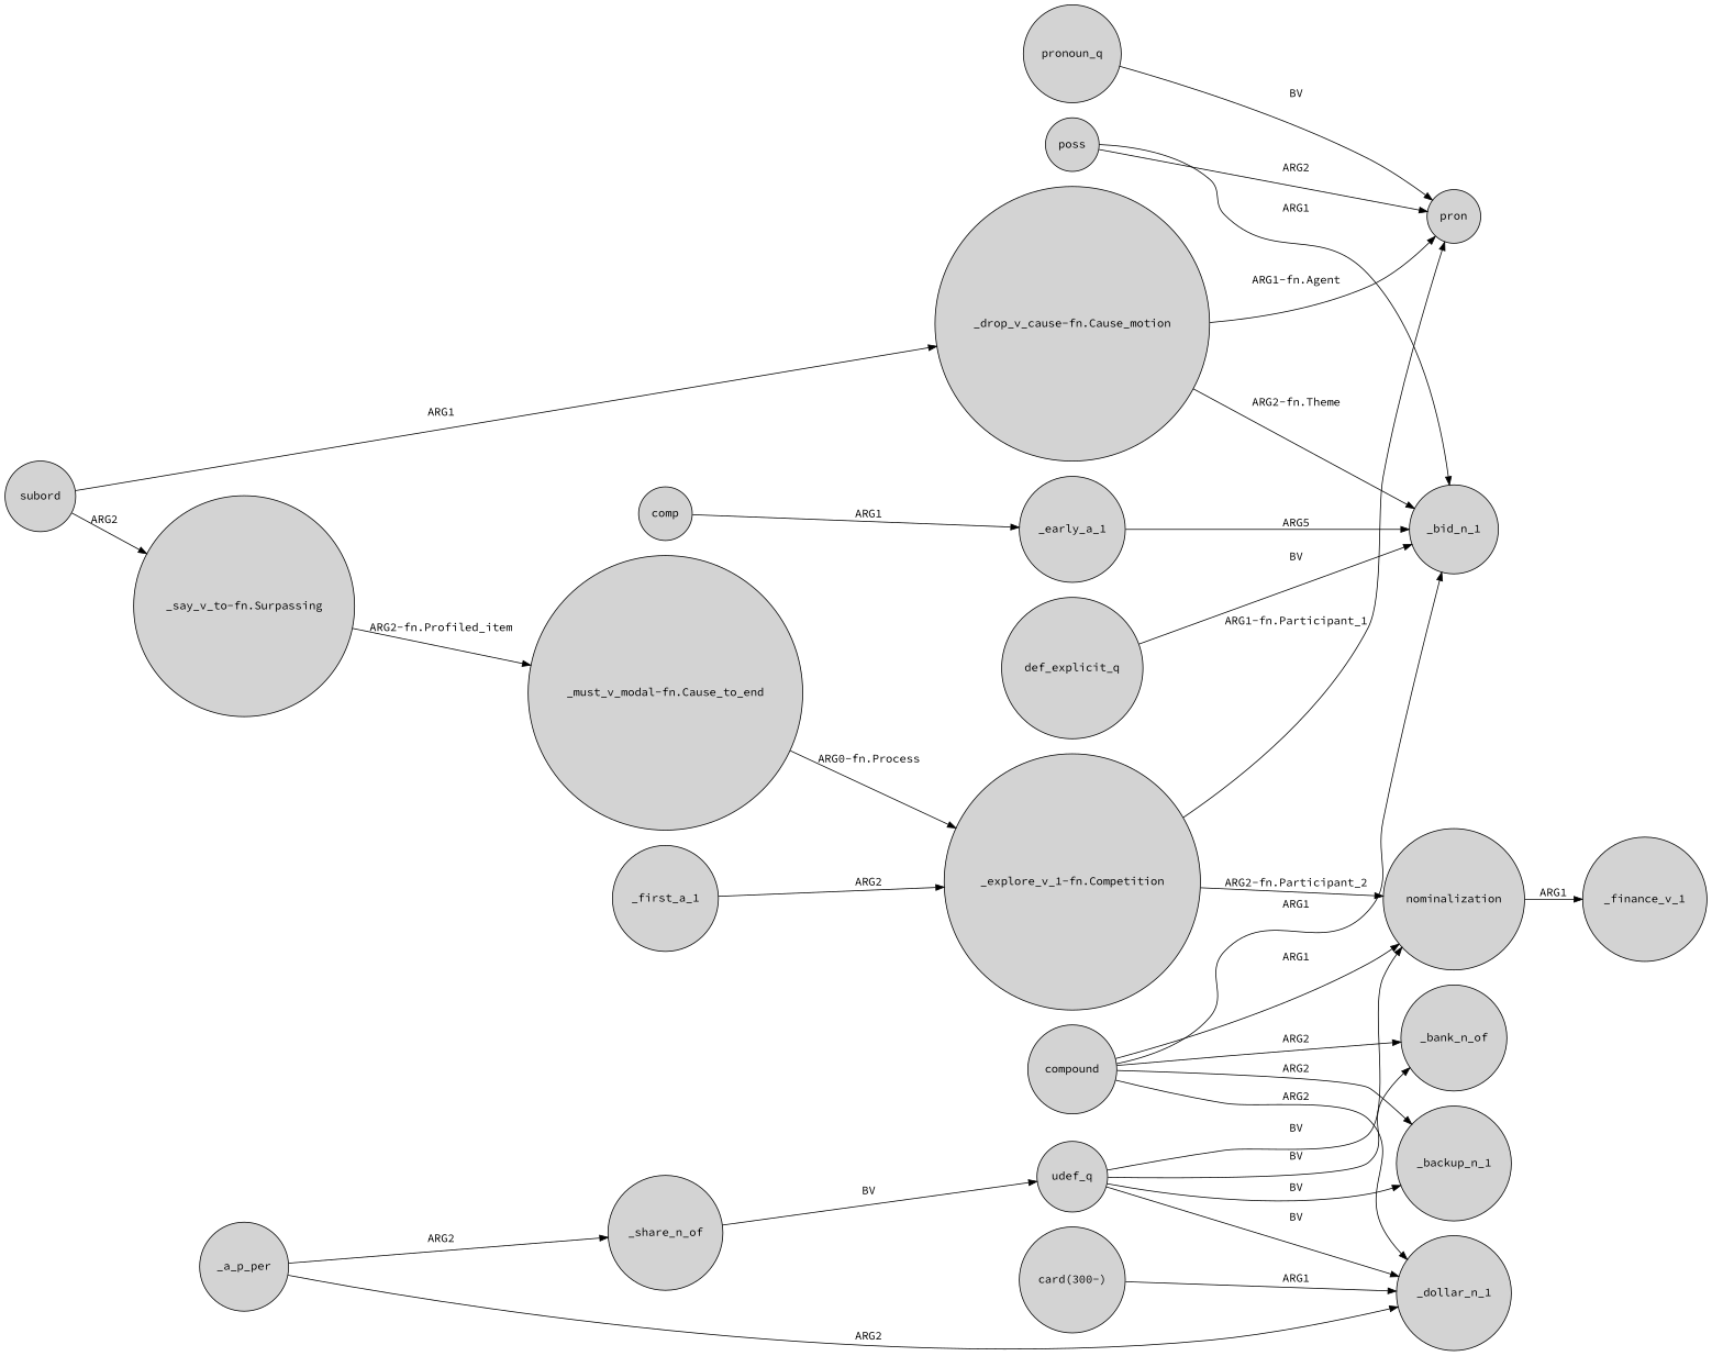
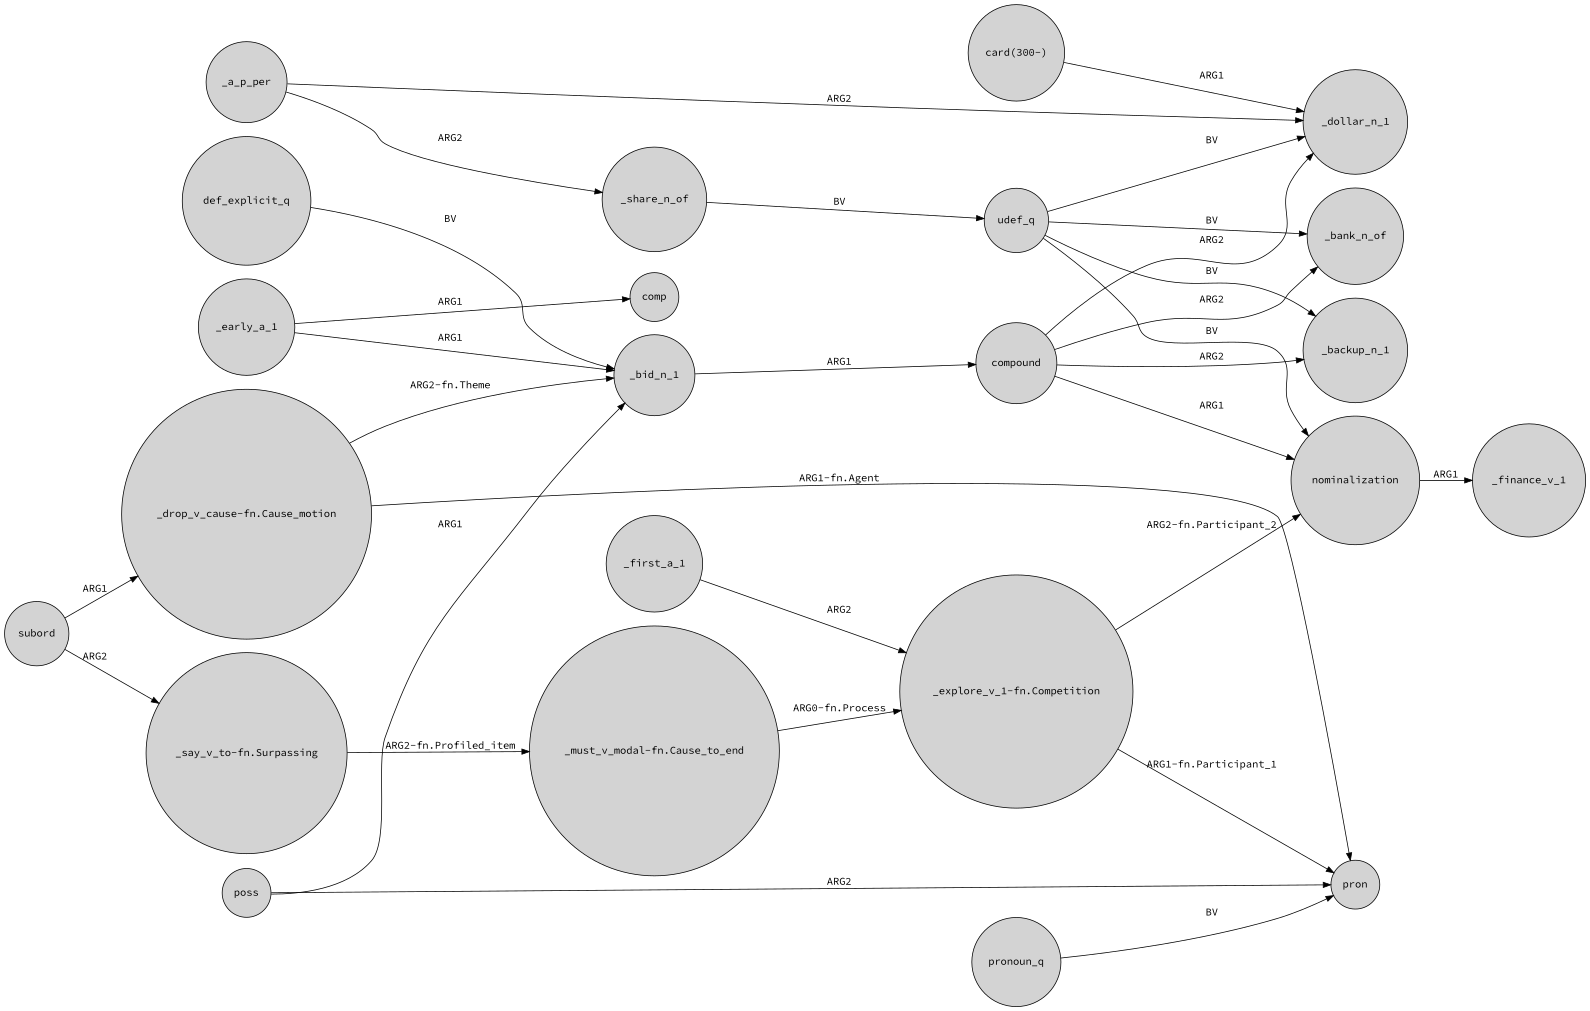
  digraph {
    fontname="Source Code Pro"
    rankdir=LR
    node [fontname="Source Code Pro" shape=circle style=filled]
    edge [fontname="Source Code Pro"]
    _first_a_1
    "_explore_v_1-fn.Competition"
    nominalization
    pron
    _finance_v_1
    poss
    _bid_n_1
    udef_q
    _bank_n_of
    _dollar_n_1
    _backup_n_1
    _share_n_of
    "_say_v_to-fn.Surpassing"
    "_must_v_modal-fn.Cause_to_end"
    comp
    _early_a_1
    compound
    "card(300-)"
    pronoun_q
    def_explicit_q
    subord
    "_drop_v_cause-fn.Cause_motion"
    _a_p_per
    _first_a_1 -> "_explore_v_1-fn.Competition" [label=ARG2]
    "_explore_v_1-fn.Competition" -> nominalization [label="ARG2-fn.Participant_2"]
    "_explore_v_1-fn.Competition" -> pron [label="ARG1-fn.Participant_1"]
    nominalization -> _finance_v_1 [label=ARG1]
    poss -> pron [label=ARG2]
    poss -> _bid_n_1 [label=ARG1]
    udef_q -> nominalization [label=BV]
    udef_q -> _bank_n_of [label=BV]
    udef_q -> _dollar_n_1 [label=BV]
    udef_q -> _backup_n_1 [label=BV]
    _share_n_of -> udef_q [label=BV]
    "_say_v_to-fn.Surpassing" -> "_must_v_modal-fn.Cause_to_end" [label="ARG2-fn.Profiled_item"]
    "_must_v_modal-fn.Cause_to_end" -> "_explore_v_1-fn.Competition" [label="ARG0-fn.Process"]
-   comp -> _early_a_1 [label=ARG1]
-   _early_a_1 -> _bid_n_1 [label=ARG5]
+   _early_a_1 -> comp [label=ARG1]
+   _early_a_1 -> _bid_n_1 [label=ARG1]
    compound -> nominalization [label=ARG1]
-   compound -> _bid_n_1 [label=ARG1]
+   _bid_n_1 -> compound [label=ARG1]
    compound -> _bank_n_of [label=ARG2]
    compound -> _dollar_n_1 [label=ARG2]
    compound -> _backup_n_1 [label=ARG2]
    "card(300-)" -> _dollar_n_1 [label=ARG1]
    pronoun_q -> pron [label=BV]
    def_explicit_q -> _bid_n_1 [label=BV]
    subord -> "_say_v_to-fn.Surpassing" [label=ARG2]
    subord -> "_drop_v_cause-fn.Cause_motion" [label=ARG1]
    "_drop_v_cause-fn.Cause_motion" -> pron [label="ARG1-fn.Agent"]
    "_drop_v_cause-fn.Cause_motion" -> _bid_n_1 [label="ARG2-fn.Theme"]
    _a_p_per -> _dollar_n_1 [label=ARG2]
    _a_p_per -> _share_n_of [label=ARG2]
  }
